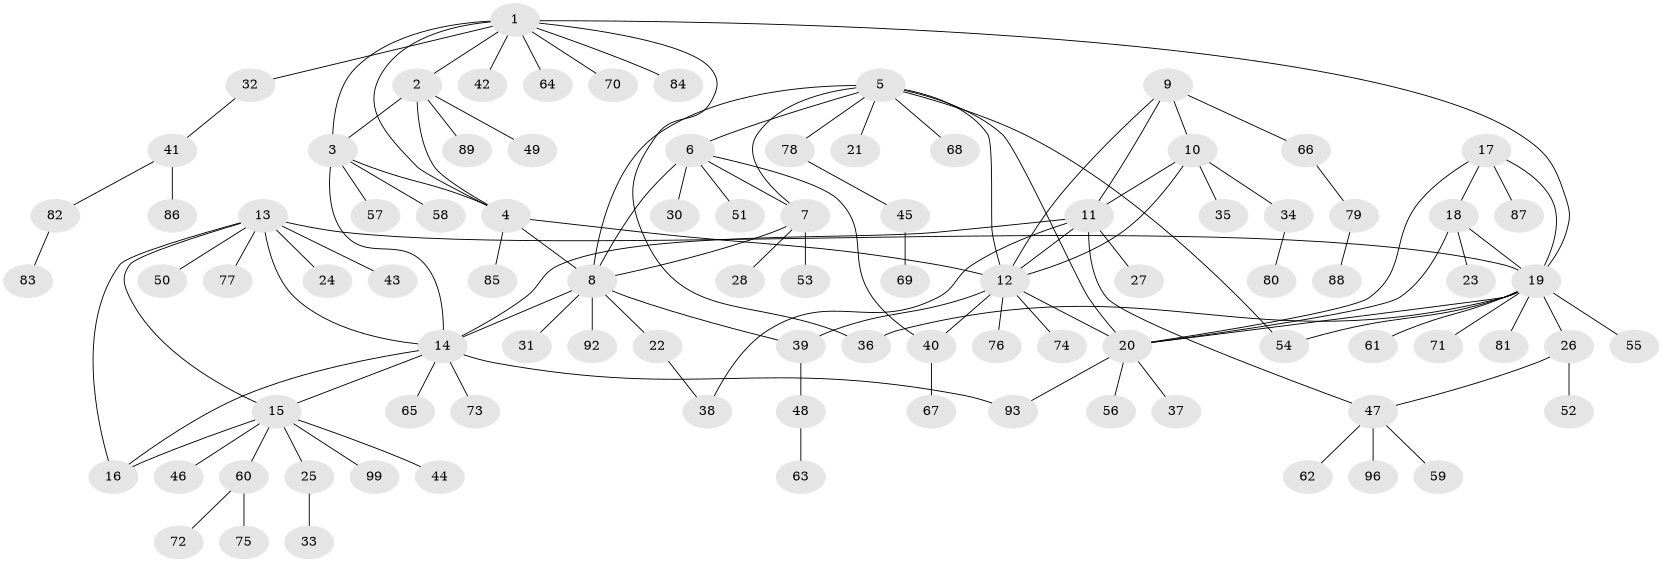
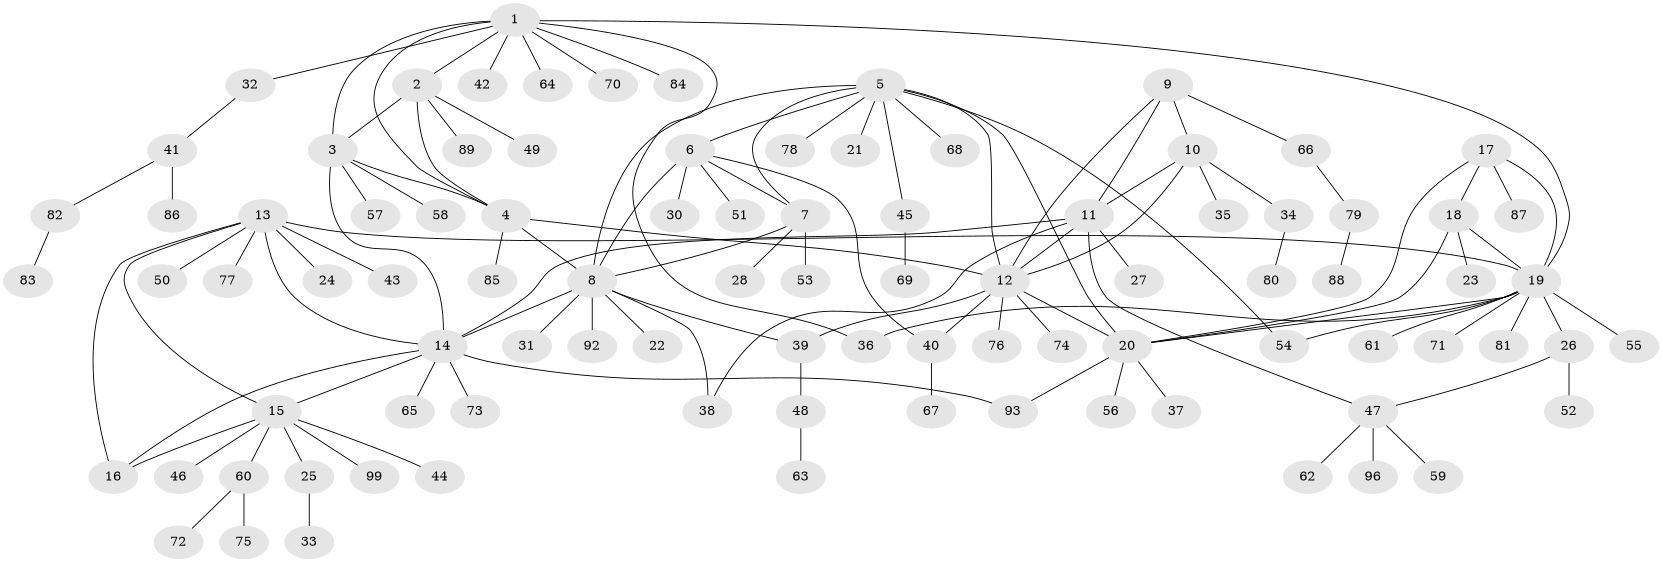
  graph {
    node [color=gray90 style=filled]
    1
    2
    3
    4
    19
    32
    36
    42
    64
    70
    84
    49
    89
    14
    57
    58
    8
    12
    85
    20
    54
    26
    55
    61
    71
    81
    41
    15
    16
    65
    73
    93
    22
    31
    39
    92
    40
    74
    76
    5
    6
    7
    21
    45
    68
    78
    30
    51
    28
    53
    37
    56
    69
    67
    38
    48
    9
    10
    11
    66
    34
    35
    27
    47
    79
    80
    59
    62
    n69 [label=96]
    13
    24
    43
    50
    77
    25
    n76 [label=99]
    44
    46
    60
    33
    72
    75
    17
    18
    87
    23
    52
    82
    86
    63
    83
    88
    1 -- 2
    1 -- 3
    1 -- 4
    1 -- 19
    1 -- 32
    1 -- 36
    1 -- 42
    1 -- 64
    1 -- 70
    1 -- 84
    2 -- 3
    2 -- 4
    2 -- 49
    2 -- 89
    3 -- 4
    3 -- 14
    3 -- 57
    3 -- 58
    4 -- 8
    4 -- 12
    4 -- 85
    19 -- 36
    19 -- 20
    19 -- 54
    19 -- 26
    19 -- 55
    19 -- 61
    19 -- 71
    19 -- 81
    32 -- 41
    14 -- 15
    14 -- 16
    14 -- 65
    14 -- 73
    14 -- 93
    8 -- 14
    8 -- 22
    8 -- 31
    8 -- 39
    8 -- 92
    12 -- 20
    12 -- 39
    12 -- 40
    12 -- 74
    12 -- 76
    20 -- 93
    20 -- 37
    20 -- 56
    26 -- 47
    26 -- 52
    41 -- 82
    41 -- 86
    15 -- 16
    15 -- 25
    15 -- n76
    15 -- 44
    15 -- 46
    15 -- 60
-   22 -- 38
+   8 -- 38
    39 -- 48
    40 -- 67
    5 -- 8
    5 -- 12
    5 -- 20
    5 -- 54
    5 -- 6
    5 -- 7
    5 -- 21
-   78 -- 45
+   5 -- 45
    5 -- 68
    5 -- 78
    6 -- 8
    6 -- 40
    6 -- 7
    6 -- 30
    6 -- 51
    7 -- 8
    7 -- 28
    7 -- 53
    45 -- 69
    48 -- 63
    9 -- 12
    9 -- 10
    9 -- 11
    9 -- 66
    10 -- 12
    10 -- 11
    10 -- 34
    10 -- 35
    11 -- 14
    11 -- 12
    11 -- 38
    11 -- 27
    11 -- 47
    66 -- 79
    34 -- 80
    47 -- 59
    47 -- 62
    47 -- n69
    79 -- 88
    13 -- 19
    13 -- 14
    13 -- 15
    13 -- 16
    13 -- 24
    13 -- 43
    13 -- 50
    13 -- 77
    25 -- 33
    60 -- 72
    60 -- 75
    17 -- 19
    17 -- 20
    17 -- 18
    17 -- 87
    18 -- 19
    18 -- 20
    18 -- 23
    82 -- 83
  }
